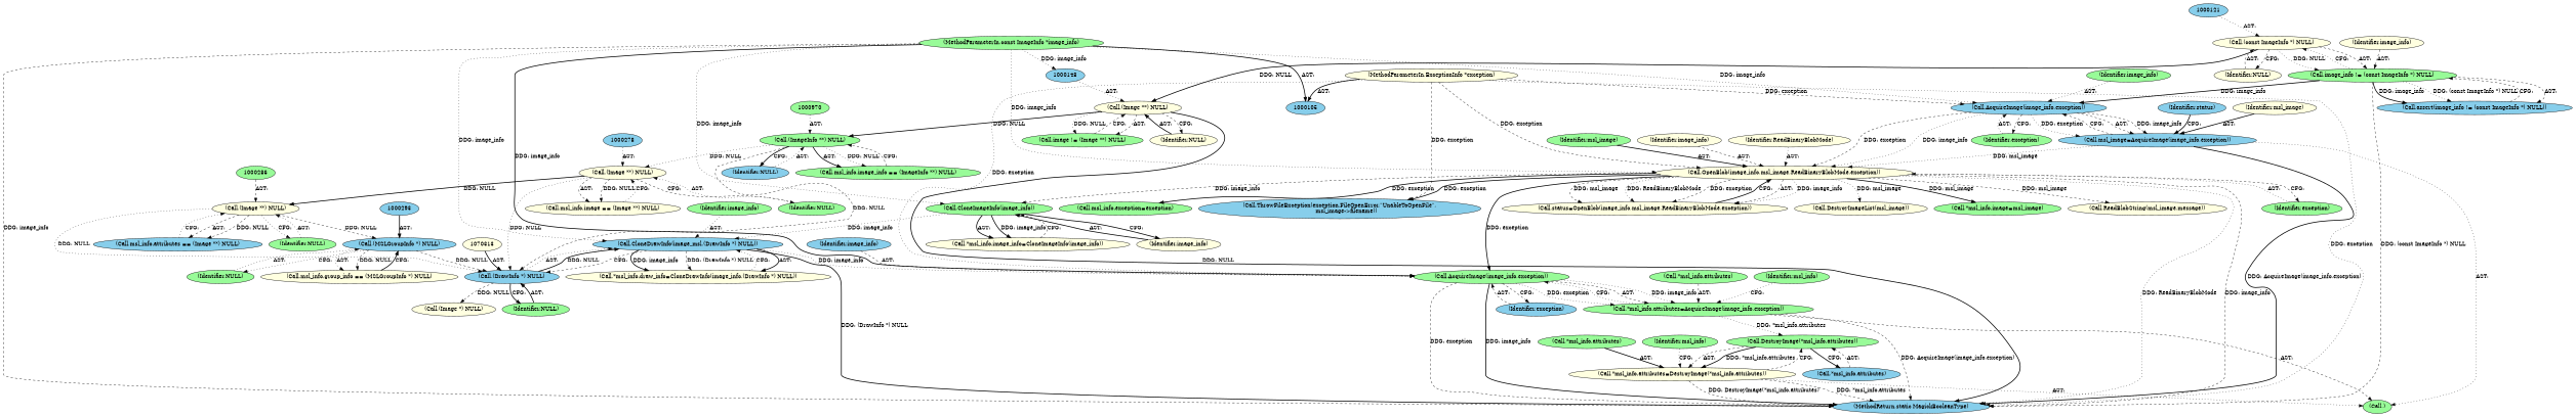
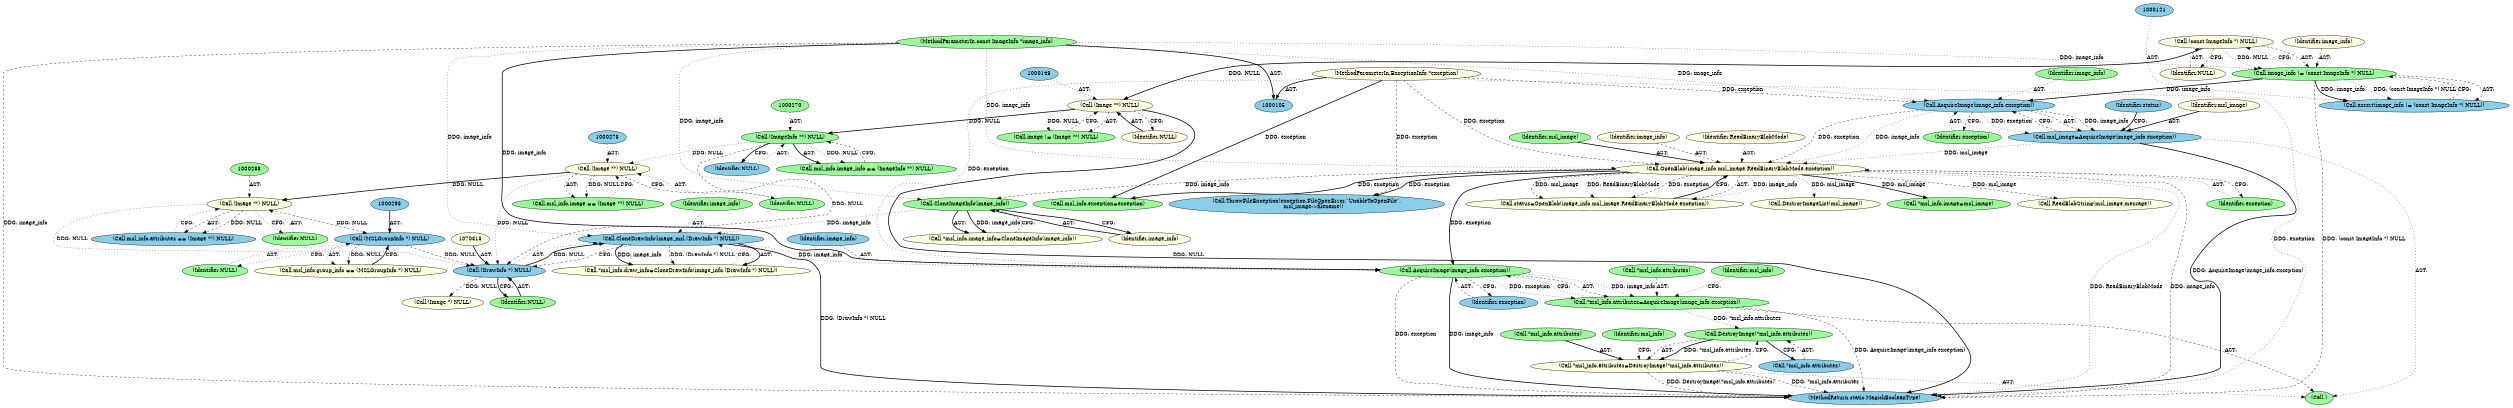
  digraph {
    node [fillcolor=palegreen style=filled]
    edge [style=dashed]
    n1 [label="(Call,AcquireImage(image_info,exception))"]
    n2 [label="(Call,*msl_info.attributes=AcquireImage(image_info,exception))"]
    n3 [fillcolor=skyblue label="(MethodReturn,static MagickBooleanType)"]
    n4 [fillcolor=skyblue label="(Identifier,exception)"]
    n5 [label="(Call,)"]
    n6 [label="(Call,DestroyImage(*msl_info.attributes))"]
    n7 [fillcolor=skyblue label="(Call,CloneDrawInfo(image_msl,(DrawInfo *) NULL))"]
    n8 [fillcolor=skyblue label="(Call,(DrawInfo *) NULL)"]
    n9 [fillcolor=lightyellow label="(Call,*msl_info.draw_info=CloneDrawInfo(image_info,(DrawInfo *) NULL))"]
    n10 [fillcolor=lightyellow label="(Call,(Image *) NULL)"]
    n11 [label="(Identifier,NULL)"]
    n12 [label="(Call,CloneImageInfo(image_info))"]
    n13 [fillcolor=lightyellow label="(Call,*msl_info.image_info=CloneImageInfo(image_info))"]
    n14 [fillcolor=lightyellow label="(Identifier,image_info)"]
    n15 [fillcolor=lightyellow label="(Call,OpenBlob(image_info,msl_image,ReadBinaryBlobMode,exception))"]
    n16 [label="(Identifier,exception)"]
    n17 [fillcolor=lightyellow label="(Call,status=OpenBlob(image_info,msl_image,ReadBinaryBlobMode,exception))"]
    n18 [label="(Call,msl_info.exception=exception)"]
    n19 [fillcolor=lightyellow label="(Call,DestroyImageList(msl_image))"]
    n20 [label="(Call,*msl_info.image=msl_image)"]
    n21 [fillcolor=lightyellow label="(Call,ReadBlobString(msl_image,message))"]
    n22 [fillcolor=skyblue label="(Call,ThrowFileException(exception,FileOpenError,\"UnableToOpenFile\",\n        msl_image->filename))"]
    n23 [fillcolor=skyblue label="(Call,AcquireImage(image_info,exception))"]
    n24 [fillcolor=skyblue label="(Call,msl_image=AcquireImage(image_info,exception))"]
    n25 [label="(Identifier,exception)"]
    n26 [label="(Call,image_info != (const ImageInfo *) NULL)"]
    n27 [fillcolor=lightyellow label="(Call,(const ImageInfo *) NULL)"]
    n28 [fillcolor=skyblue label="(Call,assert(image_info != (const ImageInfo *) NULL))"]
    n29 [fillcolor=lightyellow label="(Call,(Image **) NULL)"]
    n30 [fillcolor=lightyellow label="(Identifier,NULL)"]
    n31 [label="(MethodParameterIn,const ImageInfo *image_info)"]
    1000105 [fillcolor=skyblue]
    n33 [label="(Call,(ImageInfo **) NULL)"]
    n34 [label="(Call,image != (Image **) NULL)"]
    n35 [fillcolor=lightyellow label="(Identifier,NULL)"]
    n36 [fillcolor=lightyellow label="(MethodParameterIn,ExceptionInfo *exception)"]
    n37 [fillcolor=skyblue label="(Call,(MSLGroupInfo *) NULL)"]
    n38 [label="(Identifier,NULL)"]
    n39 [fillcolor=lightyellow label="(Call,msl_info.group_info == (MSLGroupInfo *) NULL)"]
    n40 [fillcolor=lightyellow label="(Call,(Image **) NULL)"]
    n41 [fillcolor=skyblue label="(Call,msl_info.attributes == (Image **) NULL)"]
    n42 [label="(Identifier,NULL)"]
    n43 [fillcolor=lightyellow label="(Call,(Image **) NULL)"]
    n44 [label="(Identifier,NULL)"]
-   n45 [fillcolor=lightyellow label="(Call,msl_info.image == (Image **) NULL)"]
+   n45 [label="(Call,msl_info.image == (Image **) NULL)"]
    n46 [label="(Call,msl_info.image_info == (ImageInfo **) NULL)"]
    n47 [fillcolor=skyblue label="(Identifier,NULL)"]
    n48 [fillcolor=lightyellow label="(Call,*msl_info.attributes=DestroyImage(*msl_info.attributes))"]
    n49 [fillcolor=skyblue label="(Call,*msl_info.attributes)"]
    n50 [fillcolor=skyblue label="(Identifier,status)"]
    n51 [fillcolor=skyblue label="(Identifier,image_info)"]
    n52 [fillcolor=lightyellow label="(Identifier,image_info)"]
    n53 [label="(Identifier,msl_image)"]
    n54 [label="(Identifier,msl_info)"]
    n55 [label="(Identifier,image_info)"]
    n56 [label="(Call,*msl_info.attributes)"]
    n57 [fillcolor=lightyellow label="(Identifier,image_info)"]
    n58 [label="(Identifier,image_info)"]
    n59 [label="(Identifier,msl_info)"]
    n60 [fillcolor=lightyellow label="(Identifier,ReadBinaryBlobMode)"]
    n61 [label="(Call,*msl_info.attributes)"]
    n62 [fillcolor=lightyellow label="(Identifier,msl_image)"]
    1000121 [fillcolor=skyblue]
    n64 [fillcolor=lightyellow label=1070313]
    1000293 [fillcolor=skyblue]
    1000286
    1000278 [fillcolor=skyblue]
-   1000270 [label=1000970]
+   1000270
    1000148 [fillcolor=skyblue]
    n1 -> n2 [label="AST: "]
    n1 -> n2 [label="DDG: image_info" style=dotted]
    n1 -> n2 [label="DDG: exception" style=dotted]
    n1 -> n3 [label="DDG: exception"]
    n1 -> n3 [label="DDG: image_info" style=bold]
    n1 -> n4 [label="CFG: "]
    n2 -> n1 [label="CFG: " style=dotted]
    n2 -> n3 [label="DDG: AcquireImage(image_info,exception)"]
    n2 -> n5 [label="AST: "]
    n2 -> n6 [label="DDG: *msl_info.attributes" style=dotted]
    n4 -> n1 [label="AST: "]
    n6 -> n48 [label="AST: "]
    n6 -> n48 [label="DDG: *msl_info.attributes" style=bold]
    n6 -> n49 [label="CFG: " style=bold]
    n7 -> n1 [label="DDG: image_info" style=dotted]
    n7 -> n3 [label="DDG: (DrawInfo *) NULL" style=bold]
    n7 -> n8 [label="CFG: "]
    n7 -> n9 [label="AST: " style=bold]
    n7 -> n9 [label="DDG: image_info" style=bold]
    n7 -> n9 [label="DDG: (DrawInfo *) NULL"]
    n8 -> n7 [label="AST: " style=dotted]
    n8 -> n7 [label="DDG: NULL" style=bold]
    n8 -> n10 [label="DDG: NULL"]
    n8 -> n11 [label="CFG: " style=bold]
    n9 -> n7 [label="CFG: " style=dotted]
    n11 -> n8 [label="AST: " style=bold]
    n12 -> n7 [label="DDG: image_info" style=dotted]
    n12 -> n13 [label="AST: " style=bold]
    n12 -> n13 [label="DDG: image_info" style=bold]
    n12 -> n14 [label="CFG: " style=bold]
    n13 -> n12 [label="CFG: "]
    n14 -> n12 [label="AST: " style=bold]
    n15 -> n1 [label="DDG: exception" style=bold]
    n15 -> n3 [label="DDG: ReadBinaryBlobMode" style=dotted]
    n15 -> n3 [label="DDG: image_info"]
    n15 -> n12 [label="DDG: image_info"]
    n15 -> n16 [label="CFG: "]
    n15 -> n17 [label="AST: "]
    n15 -> n17 [label="DDG: image_info" style=dotted]
    n15 -> n17 [label="DDG: msl_image"]
    n15 -> n17 [label="DDG: ReadBinaryBlobMode" style=dotted]
    n15 -> n17 [label="DDG: exception"]
    n15 -> n18 [label="DDG: exception" style=bold]
    n15 -> n19 [label="DDG: msl_image" style=dotted]
    n15 -> n20 [label="DDG: msl_image" style=bold]
    n15 -> n21 [label="DDG: msl_image"]
    n15 -> n22 [label="DDG: exception" style=bold]
    n16 -> n15 [label="AST: " style=dotted]
    n17 -> n15 [label="CFG: " style=bold]
    n23 -> n15 [label="DDG: image_info" style=dotted]
    n23 -> n15 [label="DDG: exception"]
    n23 -> n24 [label="AST: "]
    n23 -> n24 [label="DDG: image_info"]
    n23 -> n24 [label="DDG: exception" style=dotted]
    n23 -> n25 [label="CFG: "]
    n24 -> n3 [label="DDG: AcquireImage(image_info,exception)" style=bold]
    n24 -> n5 [label="AST: " style=dotted]
    n24 -> n15 [label="DDG: msl_image" style=dotted]
    n24 -> n23 [label="CFG: "]
    n25 -> n23 [label="AST: " style=dotted]
    n26 -> n3 [label="DDG: (const ImageInfo *) NULL"]
    n26 -> n23 [label="DDG: image_info" style=bold]
    n26 -> n27 [label="CFG: " style=dotted]
    n26 -> n28 [label="AST: "]
    n26 -> n28 [label="DDG: image_info" style=bold]
    n26 -> n28 [label="DDG: (const ImageInfo *) NULL" style=dotted]
    n27 -> n26 [label="AST: "]
    n27 -> n26 [label="DDG: NULL" style=dotted]
    n27 -> n29 [label="DDG: NULL" style=bold]
    n27 -> n30 [label="CFG: "]
    n28 -> n26 [label="CFG: "]
    n29 -> n3 [label="DDG: NULL" style=bold]
    n29 -> n33 [label="DDG: NULL" style=bold]
    n29 -> n34 [label="AST: "]
    n29 -> n34 [label="DDG: NULL" style=dotted]
    n29 -> n35 [label="CFG: "]
    n30 -> n27 [label="AST: "]
    n31 -> n1 [label="DDG: image_info" style=bold]
    n31 -> n3 [label="DDG: image_info"]
    n31 -> n7 [label="DDG: image_info" style=dotted]
    n31 -> n12 [label="DDG: image_info" style=dotted]
    n31 -> n15 [label="DDG: image_info" style=dotted]
    n31 -> n23 [label="DDG: image_info" style=dotted]
-   n31 -> 1000148 [label="DDG: image_info" style=dotted]
+   n31 -> n26 [label="DDG: image_info" style=dotted]
    n31 -> 1000105 [label="AST: " style=bold]
    n33 -> n8 [label="DDG: NULL"]
    n33 -> n43 [label="DDG: NULL" style=dotted]
    n33 -> n46 [label="AST: " style=bold]
    n33 -> n46 [label="DDG: NULL" style=dotted]
    n33 -> n47 [label="CFG: " style=bold]
    n34 -> n29 [label="CFG: "]
    n35 -> n29 [label="AST: " style=bold]
    n36 -> n1 [label="DDG: exception" style=dotted]
    n36 -> n3 [label="DDG: exception" style=dotted]
    n36 -> n15 [label="DDG: exception"]
+   n36 -> n18 [label="DDG: exception" style=bold]
    n36 -> n22 [label="DDG: exception"]
    n36 -> n23 [label="DDG: exception"]
    n36 -> 1000105 [label="AST: " style=bold]
    n37 -> n8 [label="DDG: NULL"]
    n37 -> n38 [label="CFG: " style=dotted]
    n37 -> n39 [label="AST: " style=dotted]
    n37 -> n39 [label="DDG: NULL"]
    n38 -> n37 [label="AST: " style=dotted]
    n39 -> n37 [label="CFG: " style=bold]
    n40 -> n8 [label="DDG: NULL" style=dotted]
    n40 -> n37 [label="DDG: NULL"]
    n40 -> n41 [label="AST: "]
    n40 -> n41 [label="DDG: NULL"]
    n40 -> n42 [label="CFG: " style=dotted]
    n41 -> n40 [label="CFG: " style=dotted]
    n42 -> n40 [label="AST: " style=dotted]
    n43 -> n8 [label="DDG: NULL" style=dotted]
    n43 -> n40 [label="DDG: NULL" style=bold]
    n43 -> n44 [label="CFG: "]
    n43 -> n45 [label="AST: "]
    n43 -> n45 [label="DDG: NULL"]
    n44 -> n43 [label="AST: " style=dotted]
    n45 -> n43 [label="CFG: " style=dotted]
    n46 -> n33 [label="CFG: "]
    n47 -> n33 [label="AST: " style=dotted]
    n48 -> n3 [label="DDG: DestroyImage(*msl_info.attributes)"]
    n48 -> n3 [label="DDG: *msl_info.attributes"]
    n48 -> n5 [label="AST: " style=dotted]
    n48 -> n6 [label="CFG: "]
    n49 -> n6 [label="AST: "]
    n50 -> n24 [label="CFG: " style=bold]
    n51 -> n1 [label="AST: "]
    n52 -> n26 [label="AST: "]
    n53 -> n15 [label="AST: " style=bold]
    n54 -> n2 [label="CFG: " style=dotted]
    n55 -> n7 [label="AST: " style=dotted]
    n56 -> n48 [label="AST: " style=bold]
    n57 -> n15 [label="AST: "]
    n58 -> n23 [label="AST: " style=dotted]
    n59 -> n48 [label="CFG: " style=dotted]
    n60 -> n15 [label="AST: " style=dotted]
    n61 -> n2 [label="AST: "]
    n62 -> n24 [label="AST: " style=bold]
-   1000121 -> n27 [label="AST: " style=dotted]
+   1000121 -> n28 [label="AST: " style=dotted]
    n64 -> n8 [label="AST: " style=bold]
    1000293 -> n37 [label="AST: " style=bold]
    1000286 -> n40 [label="AST: "]
    1000278 -> n43 [label="AST: " style=dotted]
    1000270 -> n33 [label="AST: " style=dotted]
    1000148 -> n29 [label="AST: " style=dotted]
  }
